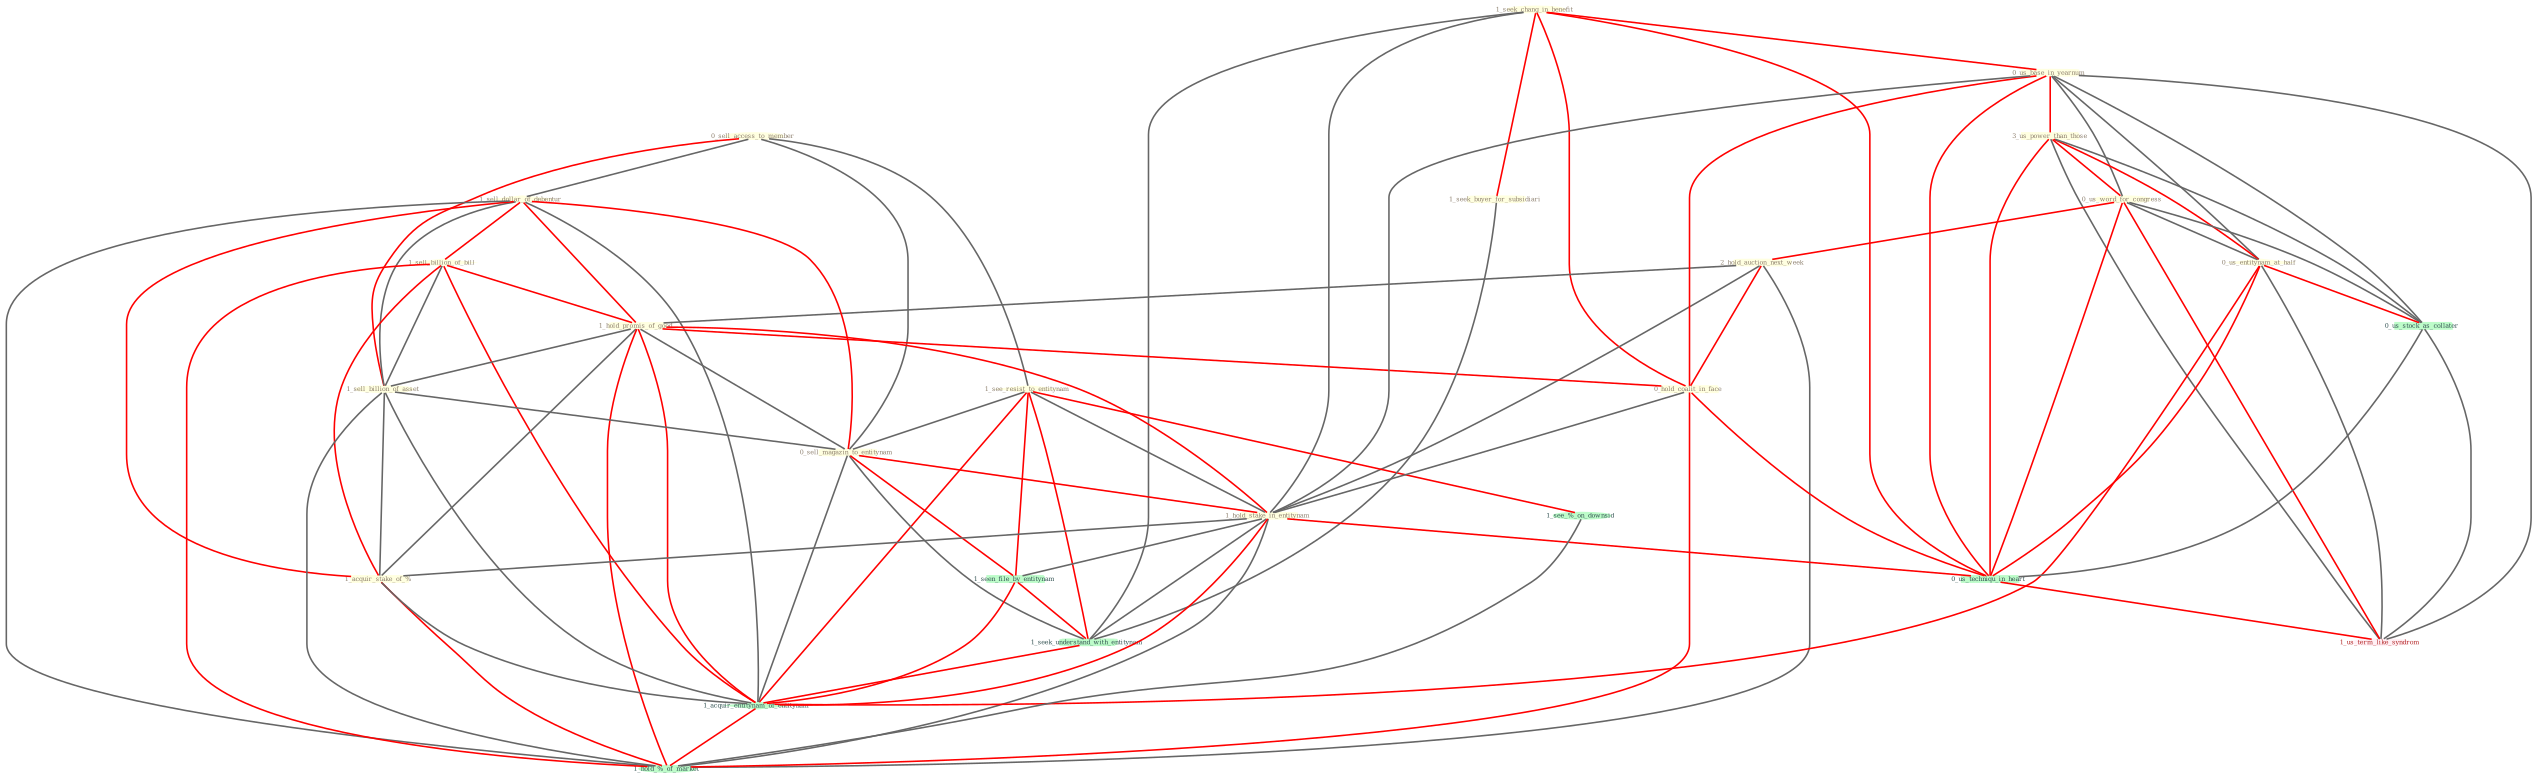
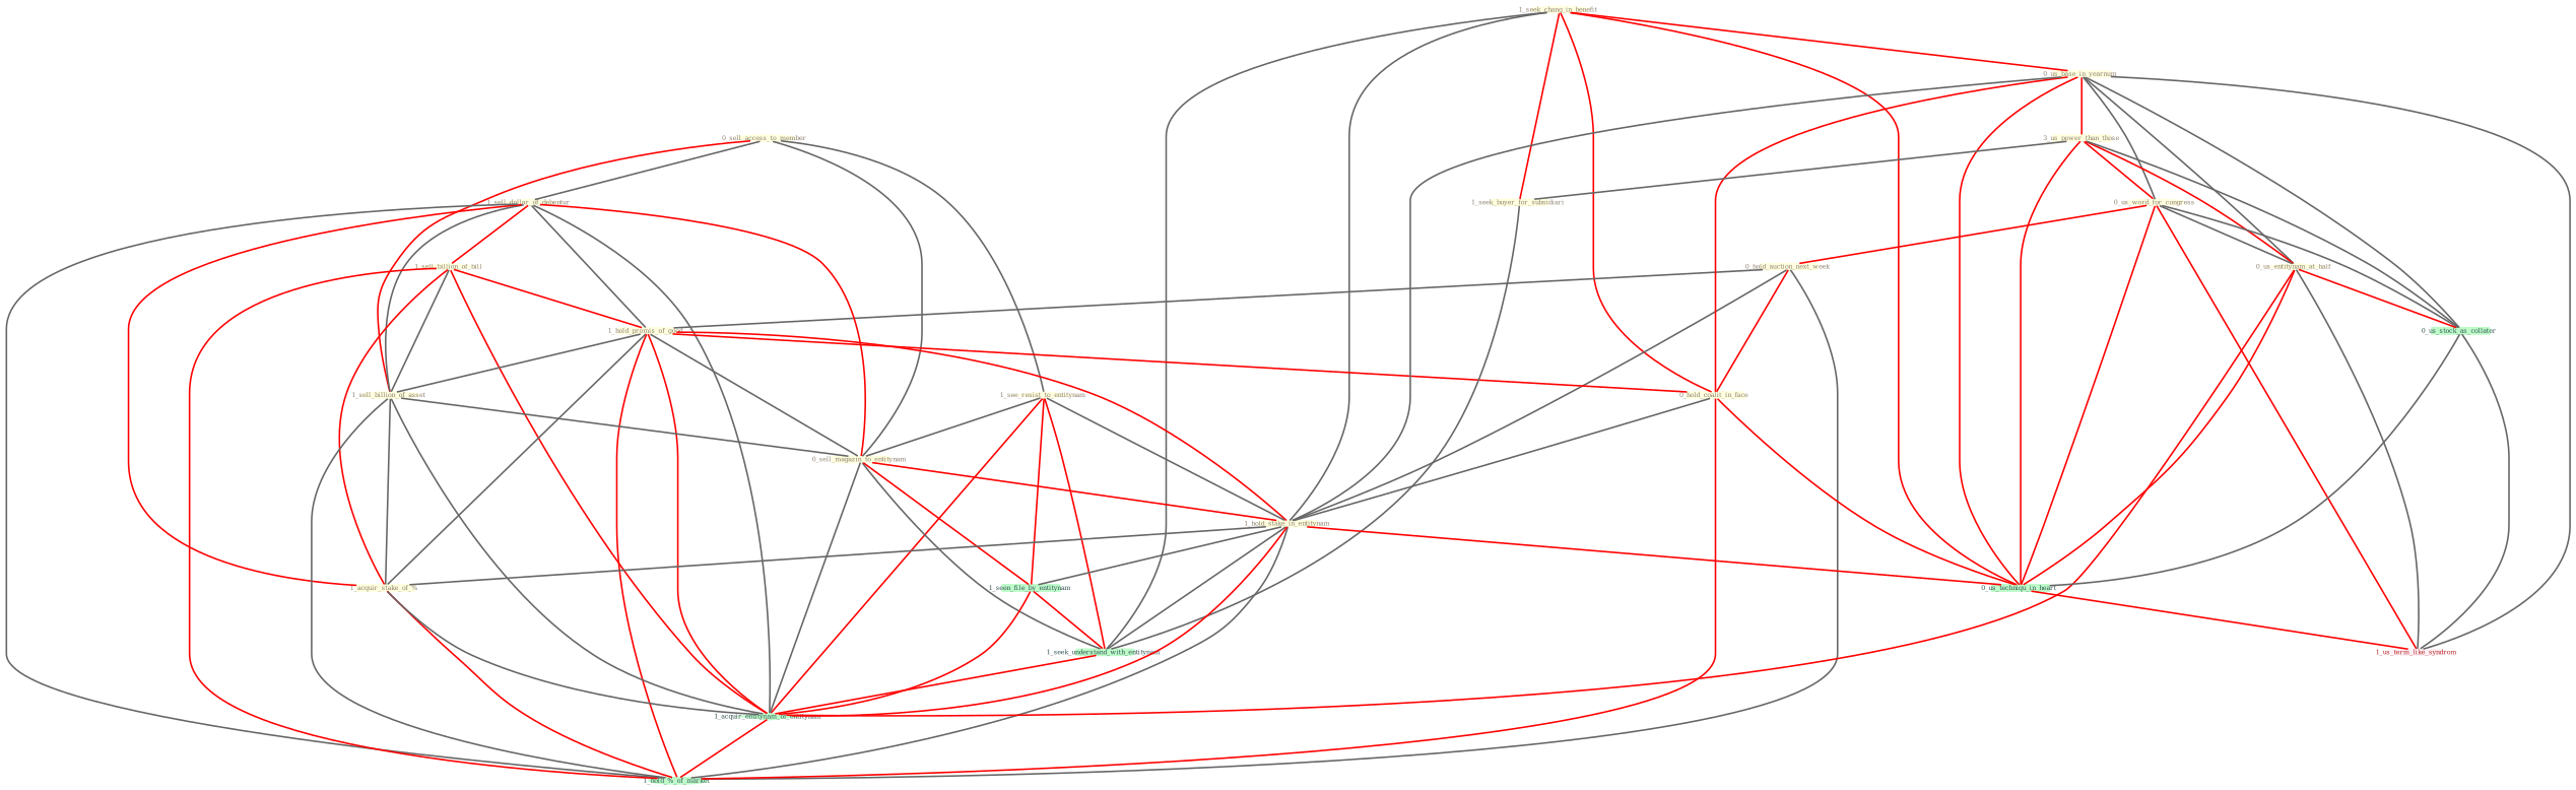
  graph {
    node [color="#ffffe0" fixedsize=true fontcolor="#8b7d6b" fontsize=4 shape=ellipse style=filled]
    edge [color=red w=1]
    "0_sell_access_to_member " [height=.06 width=.5]
    "1_seek_chang_in_benefit " [height=.06 width=.5]
-   "0_hold_auction_next_week " [height=.06 shape=cylinder width=.5 label="2_hold_auction_next_week"]
+   "0_hold_auction_next_week " [height=.06 shape=cylinder width=.5]
    "1_sell_dollar_of_debentur " [height=.06 shape=diamond width=.5]
    "1_sell_billion_of_bill " [height=.06 shape=diamond width=.5]
    "1_hold_promis_of_good " [height=.06 shape=cylinder width=.5]
    "0_us_base_in_yearnum " [height=.06 shape=cylinder width=.5]
    "1_sell_billion_of_asset " [height=.06 width=.5]
    "1_see_resist_to_entitynam " [height=.06 shape=diamond width=.5]
    "0_sell_magazin_to_entitynam " [height=.06 shape=cylinder width=.5]
    n11 [height=.06 label="3_us_power_than_those" shape=note width=.5]
    "0_hold_coalit_in_face " [height=.06 shape=note width=.5]
    "0_us_word_for_congress " [height=.06 width=.5]
    "1_seek_buyer_for_subsidiari " [height=.06 shape=cylinder width=.5]
    "1_hold_stake_in_entitynam " [height=.06 shape=cylinder width=.5]
    "1_acquir_stake_of_% " [height=.06 shape=note width=.5]
    "0_us_entitynam_at_half " [height=.06 shape=diamond width=.5]
    "1_us_term_like_syndrom " [color="#fff0f5" fontcolor="#b22222" height=.06 width=.5]
    "1_seek_understand_with_entitynam " [color="#BDFCC9" fontcolor="#2f4f4f" height=.06 shape=cylinder width=.5]
    "0_us_techniqu_in_heart " [color="#BDFCC9" fontcolor="#2f4f4f" height=.06 shape=note width=.5]
    "1_hold_%_of_market " [color="#BDFCC9" fontcolor="#2f4f4f" height=.06 width=.5]
    "1_acquir_entitynam_of_entitynam " [color="#BDFCC9" fontcolor="#2f4f4f" height=.06 shape=diamond width=.5]
    "0_us_stock_as_collater " [color="#BDFCC9" fontcolor="#2f4f4f" height=.06 shape=note width=.5]
    "1_seen_file_by_entitynam " [color="#BDFCC9" fontcolor="#2f4f4f" height=.06 shape=note width=.5]
-   "1_see_%_on_downsid " [color="#BDFCC9" fontcolor="#2f4f4f" height=.06 width=.5]
    subgraph sub_1 {
      "0_sell_access_to_member "
      "1_seek_chang_in_benefit "
      "0_hold_auction_next_week "
      "1_sell_dollar_of_debentur "
      "1_sell_billion_of_bill "
      "1_hold_promis_of_good "
      "0_us_base_in_yearnum "
      "1_sell_billion_of_asset "
      "1_see_resist_to_entitynam "
      "0_sell_magazin_to_entitynam "
      n11
      "0_hold_coalit_in_face "
      "0_us_word_for_congress "
      "1_seek_buyer_for_subsidiari "
      "1_hold_stake_in_entitynam "
      "1_acquir_stake_of_% "
      "0_us_entitynam_at_half "
    }
    subgraph sub_2 {
      "1_us_term_like_syndrom "
    }
    "0_sell_access_to_member " -- "1_sell_dollar_of_debentur " [color=gray40]
    "0_sell_access_to_member " -- "1_sell_billion_of_asset "
    "0_sell_access_to_member " -- "1_see_resist_to_entitynam " [color=gray40]
    "0_sell_access_to_member " -- "0_sell_magazin_to_entitynam " [color=gray40 w=2]
    "1_seek_chang_in_benefit " -- "0_us_base_in_yearnum "
    "1_seek_chang_in_benefit " -- "0_hold_coalit_in_face "
    "1_seek_chang_in_benefit " -- "1_seek_buyer_for_subsidiari "
    "1_seek_chang_in_benefit " -- "1_hold_stake_in_entitynam " [color=gray40]
    "1_seek_chang_in_benefit " -- "1_seek_understand_with_entitynam " [color=gray40]
    "1_seek_chang_in_benefit " -- "0_us_techniqu_in_heart "
    "0_hold_auction_next_week " -- "1_hold_promis_of_good " [color=gray40]
    "0_hold_auction_next_week " -- "0_hold_coalit_in_face "
    "0_hold_auction_next_week " -- "1_hold_stake_in_entitynam " [color=gray40]
    "0_hold_auction_next_week " -- "1_hold_%_of_market " [color=gray40]
    "1_sell_dollar_of_debentur " -- "1_sell_billion_of_bill " [w=2]
-   "1_sell_dollar_of_debentur " -- "1_hold_promis_of_good "
+   "1_sell_dollar_of_debentur " -- "1_hold_promis_of_good " [color=gray40]
    "1_sell_dollar_of_debentur " -- "1_sell_billion_of_asset " [color=gray40 w=2]
    "1_sell_dollar_of_debentur " -- "0_sell_magazin_to_entitynam "
    "1_sell_dollar_of_debentur " -- "1_acquir_stake_of_% "
    "1_sell_dollar_of_debentur " -- "1_hold_%_of_market " [color=gray40]
    "1_sell_dollar_of_debentur " -- "1_acquir_entitynam_of_entitynam " [color=gray40]
    "1_sell_billion_of_bill " -- "1_hold_promis_of_good "
    "1_sell_billion_of_bill " -- "1_sell_billion_of_asset " [color=gray40 w=3]
    "1_sell_billion_of_bill " -- "1_acquir_stake_of_% "
    "1_sell_billion_of_bill " -- "1_hold_%_of_market "
    "1_sell_billion_of_bill " -- "1_acquir_entitynam_of_entitynam "
    "1_hold_promis_of_good " -- "1_sell_billion_of_asset " [color=gray40]
    "1_hold_promis_of_good " -- "0_sell_magazin_to_entitynam " [color=gray40]
    "1_hold_promis_of_good " -- "0_hold_coalit_in_face "
    "1_hold_promis_of_good " -- "1_hold_stake_in_entitynam "
    "1_hold_promis_of_good " -- "1_acquir_stake_of_% " [color=gray40]
    "1_hold_promis_of_good " -- "1_hold_%_of_market " [w=2]
    "1_hold_promis_of_good " -- "1_acquir_entitynam_of_entitynam "
    "0_us_base_in_yearnum " -- n11
    "0_us_base_in_yearnum " -- "0_hold_coalit_in_face "
    "0_us_base_in_yearnum " -- "0_us_word_for_congress " [color=gray40]
    "0_us_base_in_yearnum " -- "1_hold_stake_in_entitynam " [color=gray40]
    "0_us_base_in_yearnum " -- "0_us_entitynam_at_half " [color=gray40]
    "0_us_base_in_yearnum " -- "1_us_term_like_syndrom " [color=gray40]
    "0_us_base_in_yearnum " -- "0_us_techniqu_in_heart " [w=2]
    "0_us_base_in_yearnum " -- "0_us_stock_as_collater " [color=gray40]
    "1_sell_billion_of_asset " -- "0_sell_magazin_to_entitynam " [color=gray40]
    "1_sell_billion_of_asset " -- "1_acquir_stake_of_% " [color=gray40]
    "1_sell_billion_of_asset " -- "1_hold_%_of_market " [color=gray40]
    "1_sell_billion_of_asset " -- "1_acquir_entitynam_of_entitynam " [color=gray40]
    "1_see_resist_to_entitynam " -- "0_sell_magazin_to_entitynam " [color=gray40 w=2]
    "1_see_resist_to_entitynam " -- "1_hold_stake_in_entitynam " [color=gray40]
    "1_see_resist_to_entitynam " -- "1_seek_understand_with_entitynam "
    "1_see_resist_to_entitynam " -- "1_acquir_entitynam_of_entitynam "
    "1_see_resist_to_entitynam " -- "1_seen_file_by_entitynam "
-   "1_see_resist_to_entitynam " -- "1_see_%_on_downsid "
    "0_sell_magazin_to_entitynam " -- "1_hold_stake_in_entitynam "
    "0_sell_magazin_to_entitynam " -- "1_seek_understand_with_entitynam " [color=gray40]
    "0_sell_magazin_to_entitynam " -- "1_acquir_entitynam_of_entitynam " [color=gray40]
    "0_sell_magazin_to_entitynam " -- "1_seen_file_by_entitynam "
    n11 -- "0_us_word_for_congress "
    n11 -- "0_us_entitynam_at_half "
-   n11 -- "1_us_term_like_syndrom " [color=gray40]
+   n11 -- "1_seek_buyer_for_subsidiari " [color=gray40]
    n11 -- "0_us_techniqu_in_heart "
    n11 -- "0_us_stock_as_collater " [color=gray40]
    "0_hold_coalit_in_face " -- "1_hold_stake_in_entitynam " [color=gray40 w=2]
    "0_hold_coalit_in_face " -- "0_us_techniqu_in_heart "
    "0_hold_coalit_in_face " -- "1_hold_%_of_market "
    "0_us_word_for_congress " -- "0_hold_auction_next_week "
    "0_us_word_for_congress " -- "0_us_entitynam_at_half " [color=gray40]
    "0_us_word_for_congress " -- "1_us_term_like_syndrom "
    "0_us_word_for_congress " -- "0_us_techniqu_in_heart "
    "0_us_word_for_congress " -- "0_us_stock_as_collater " [color=gray40]
    "1_seek_buyer_for_subsidiari " -- "1_seek_understand_with_entitynam " [color=gray40]
    "1_hold_stake_in_entitynam " -- "1_acquir_stake_of_% " [color=gray40]
    "1_hold_stake_in_entitynam " -- "1_seek_understand_with_entitynam " [color=gray40]
    "1_hold_stake_in_entitynam " -- "0_us_techniqu_in_heart "
    "1_hold_stake_in_entitynam " -- "1_hold_%_of_market " [color=gray40]
    "1_hold_stake_in_entitynam " -- "1_acquir_entitynam_of_entitynam "
    "1_hold_stake_in_entitynam " -- "1_seen_file_by_entitynam " [color=gray40]
    "1_acquir_stake_of_% " -- "1_hold_%_of_market "
    "1_acquir_stake_of_% " -- "1_acquir_entitynam_of_entitynam " [color=gray40 w=2]
    "0_us_entitynam_at_half " -- "1_us_term_like_syndrom " [color=gray40]
    "0_us_entitynam_at_half " -- "0_us_techniqu_in_heart "
    "0_us_entitynam_at_half " -- "1_acquir_entitynam_of_entitynam "
    "0_us_entitynam_at_half " -- "0_us_stock_as_collater "
    "1_seek_understand_with_entitynam " -- "1_acquir_entitynam_of_entitynam "
    "0_us_techniqu_in_heart " -- "1_us_term_like_syndrom "
    "1_acquir_entitynam_of_entitynam " -- "1_hold_%_of_market "
    "0_us_stock_as_collater " -- "1_us_term_like_syndrom " [color=gray40]
    "0_us_stock_as_collater " -- "0_us_techniqu_in_heart " [color=gray40]
    "1_seen_file_by_entitynam " -- "1_seek_understand_with_entitynam "
    "1_seen_file_by_entitynam " -- "1_acquir_entitynam_of_entitynam "
-   "1_see_%_on_downsid " -- "1_hold_%_of_market " [color=gray40]
  }
